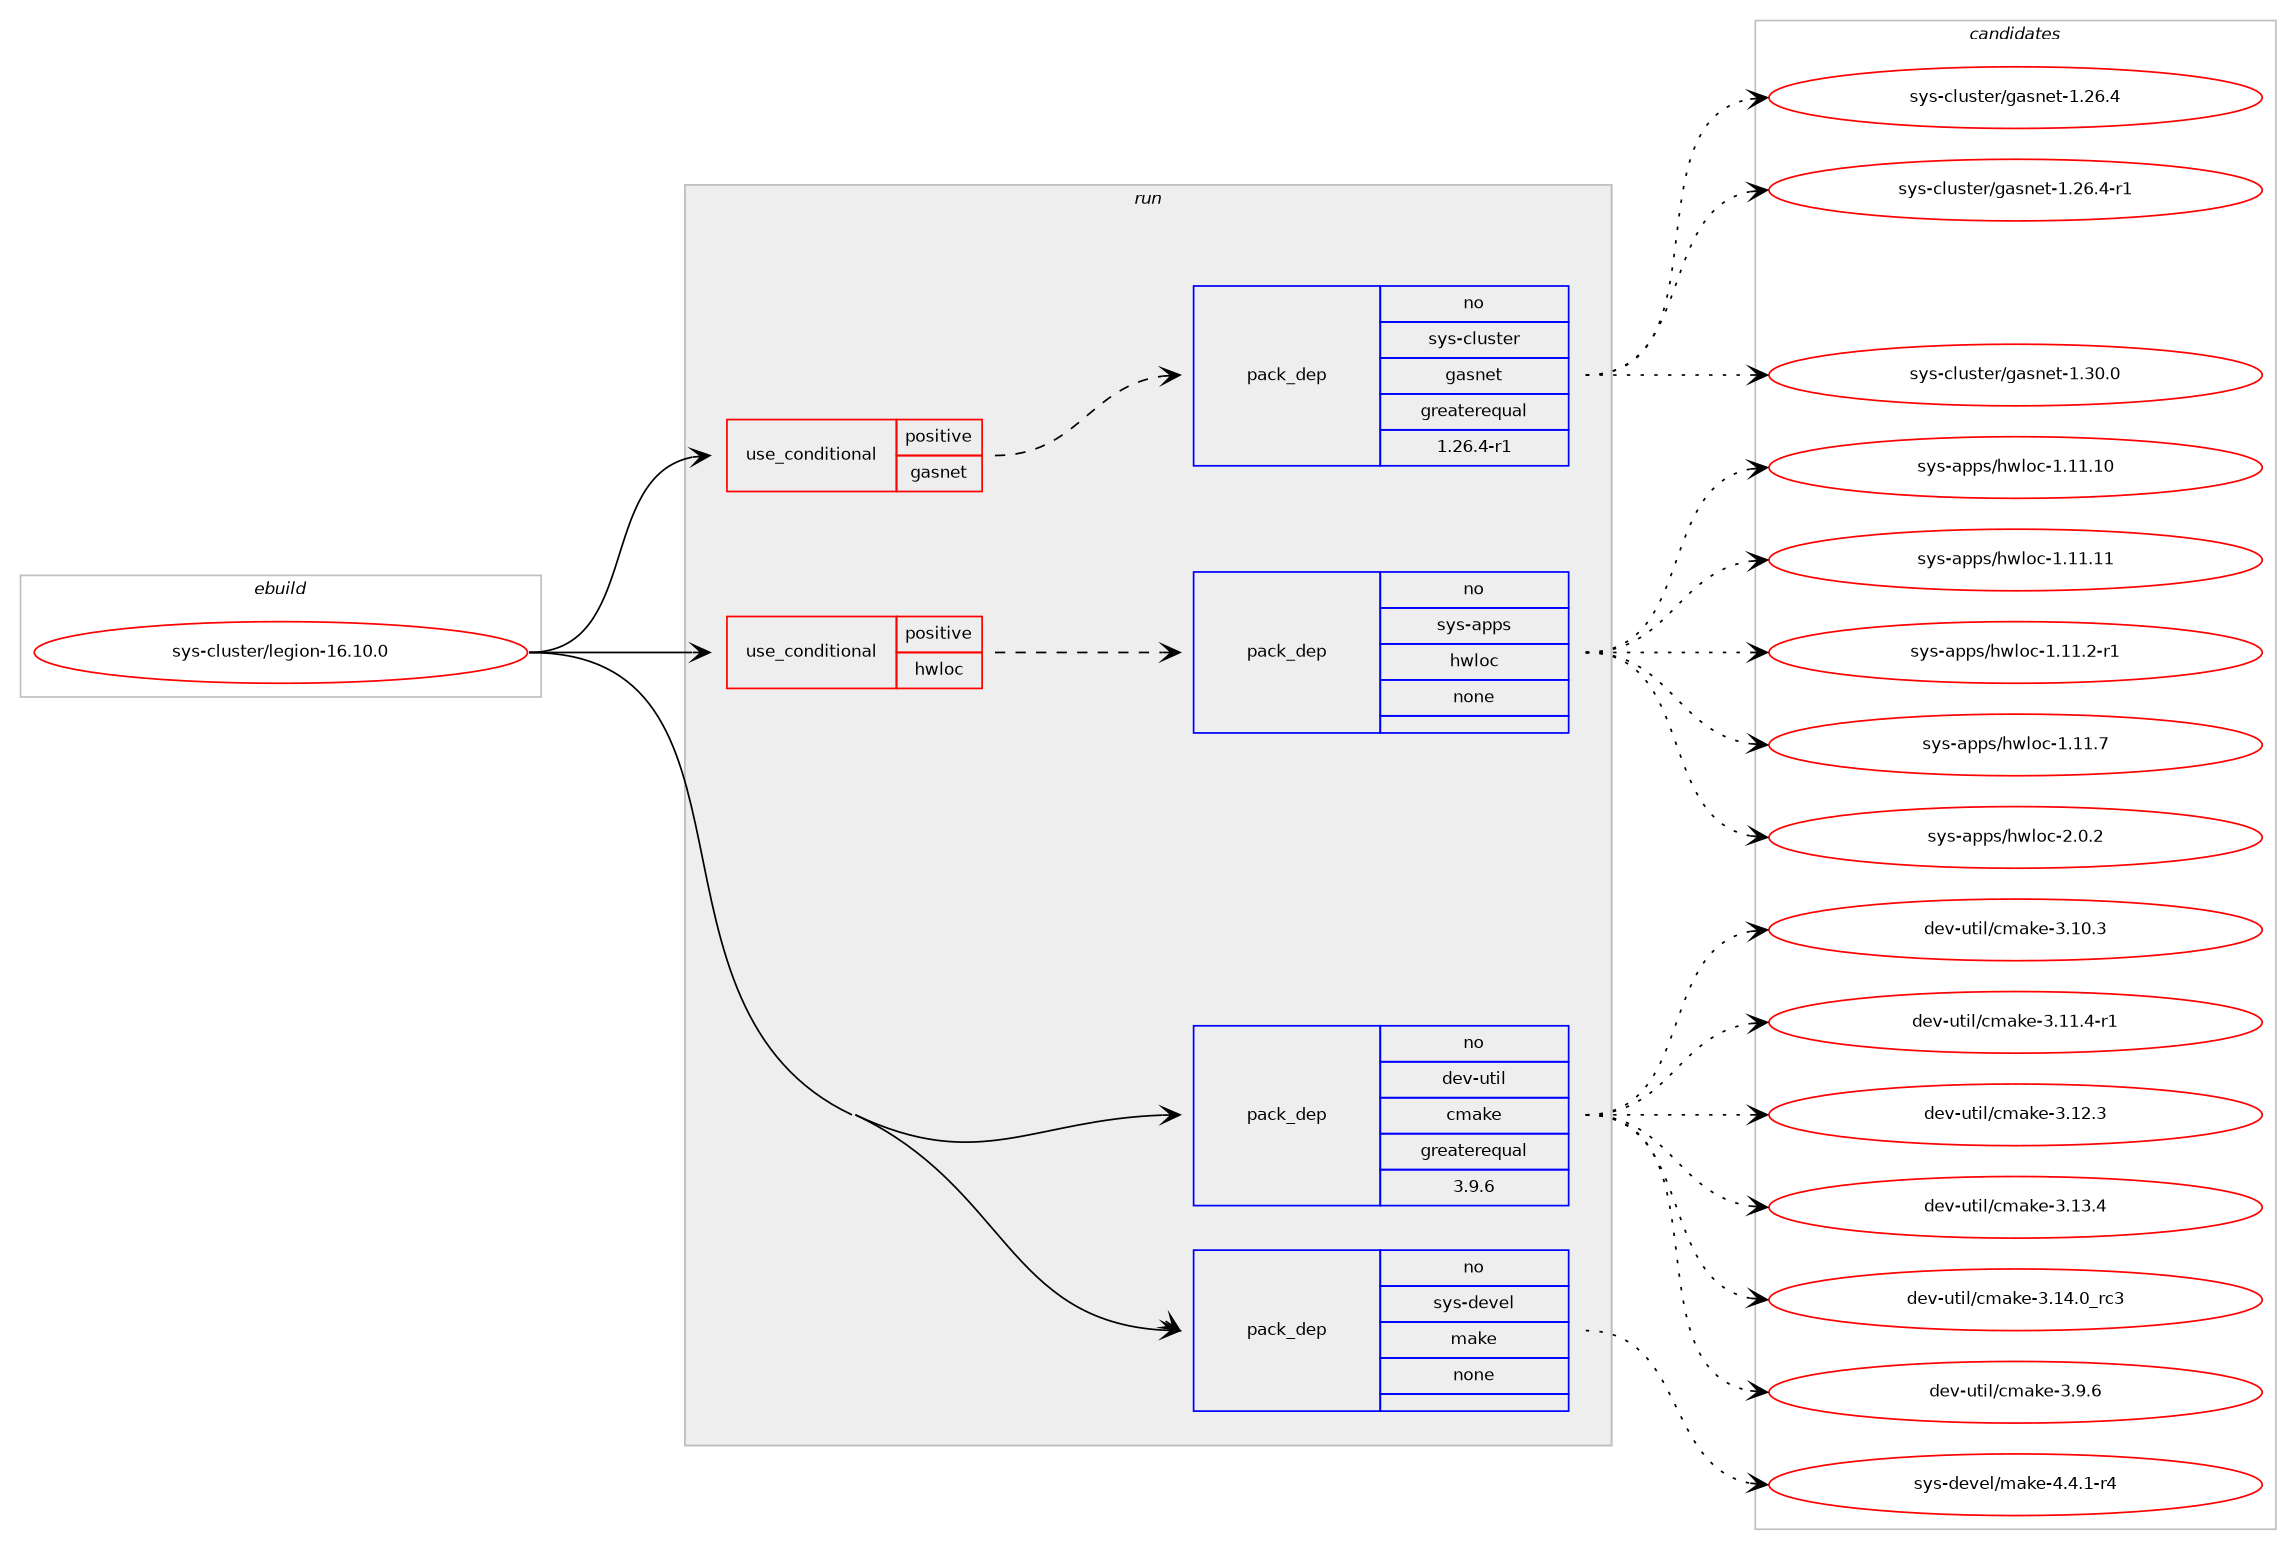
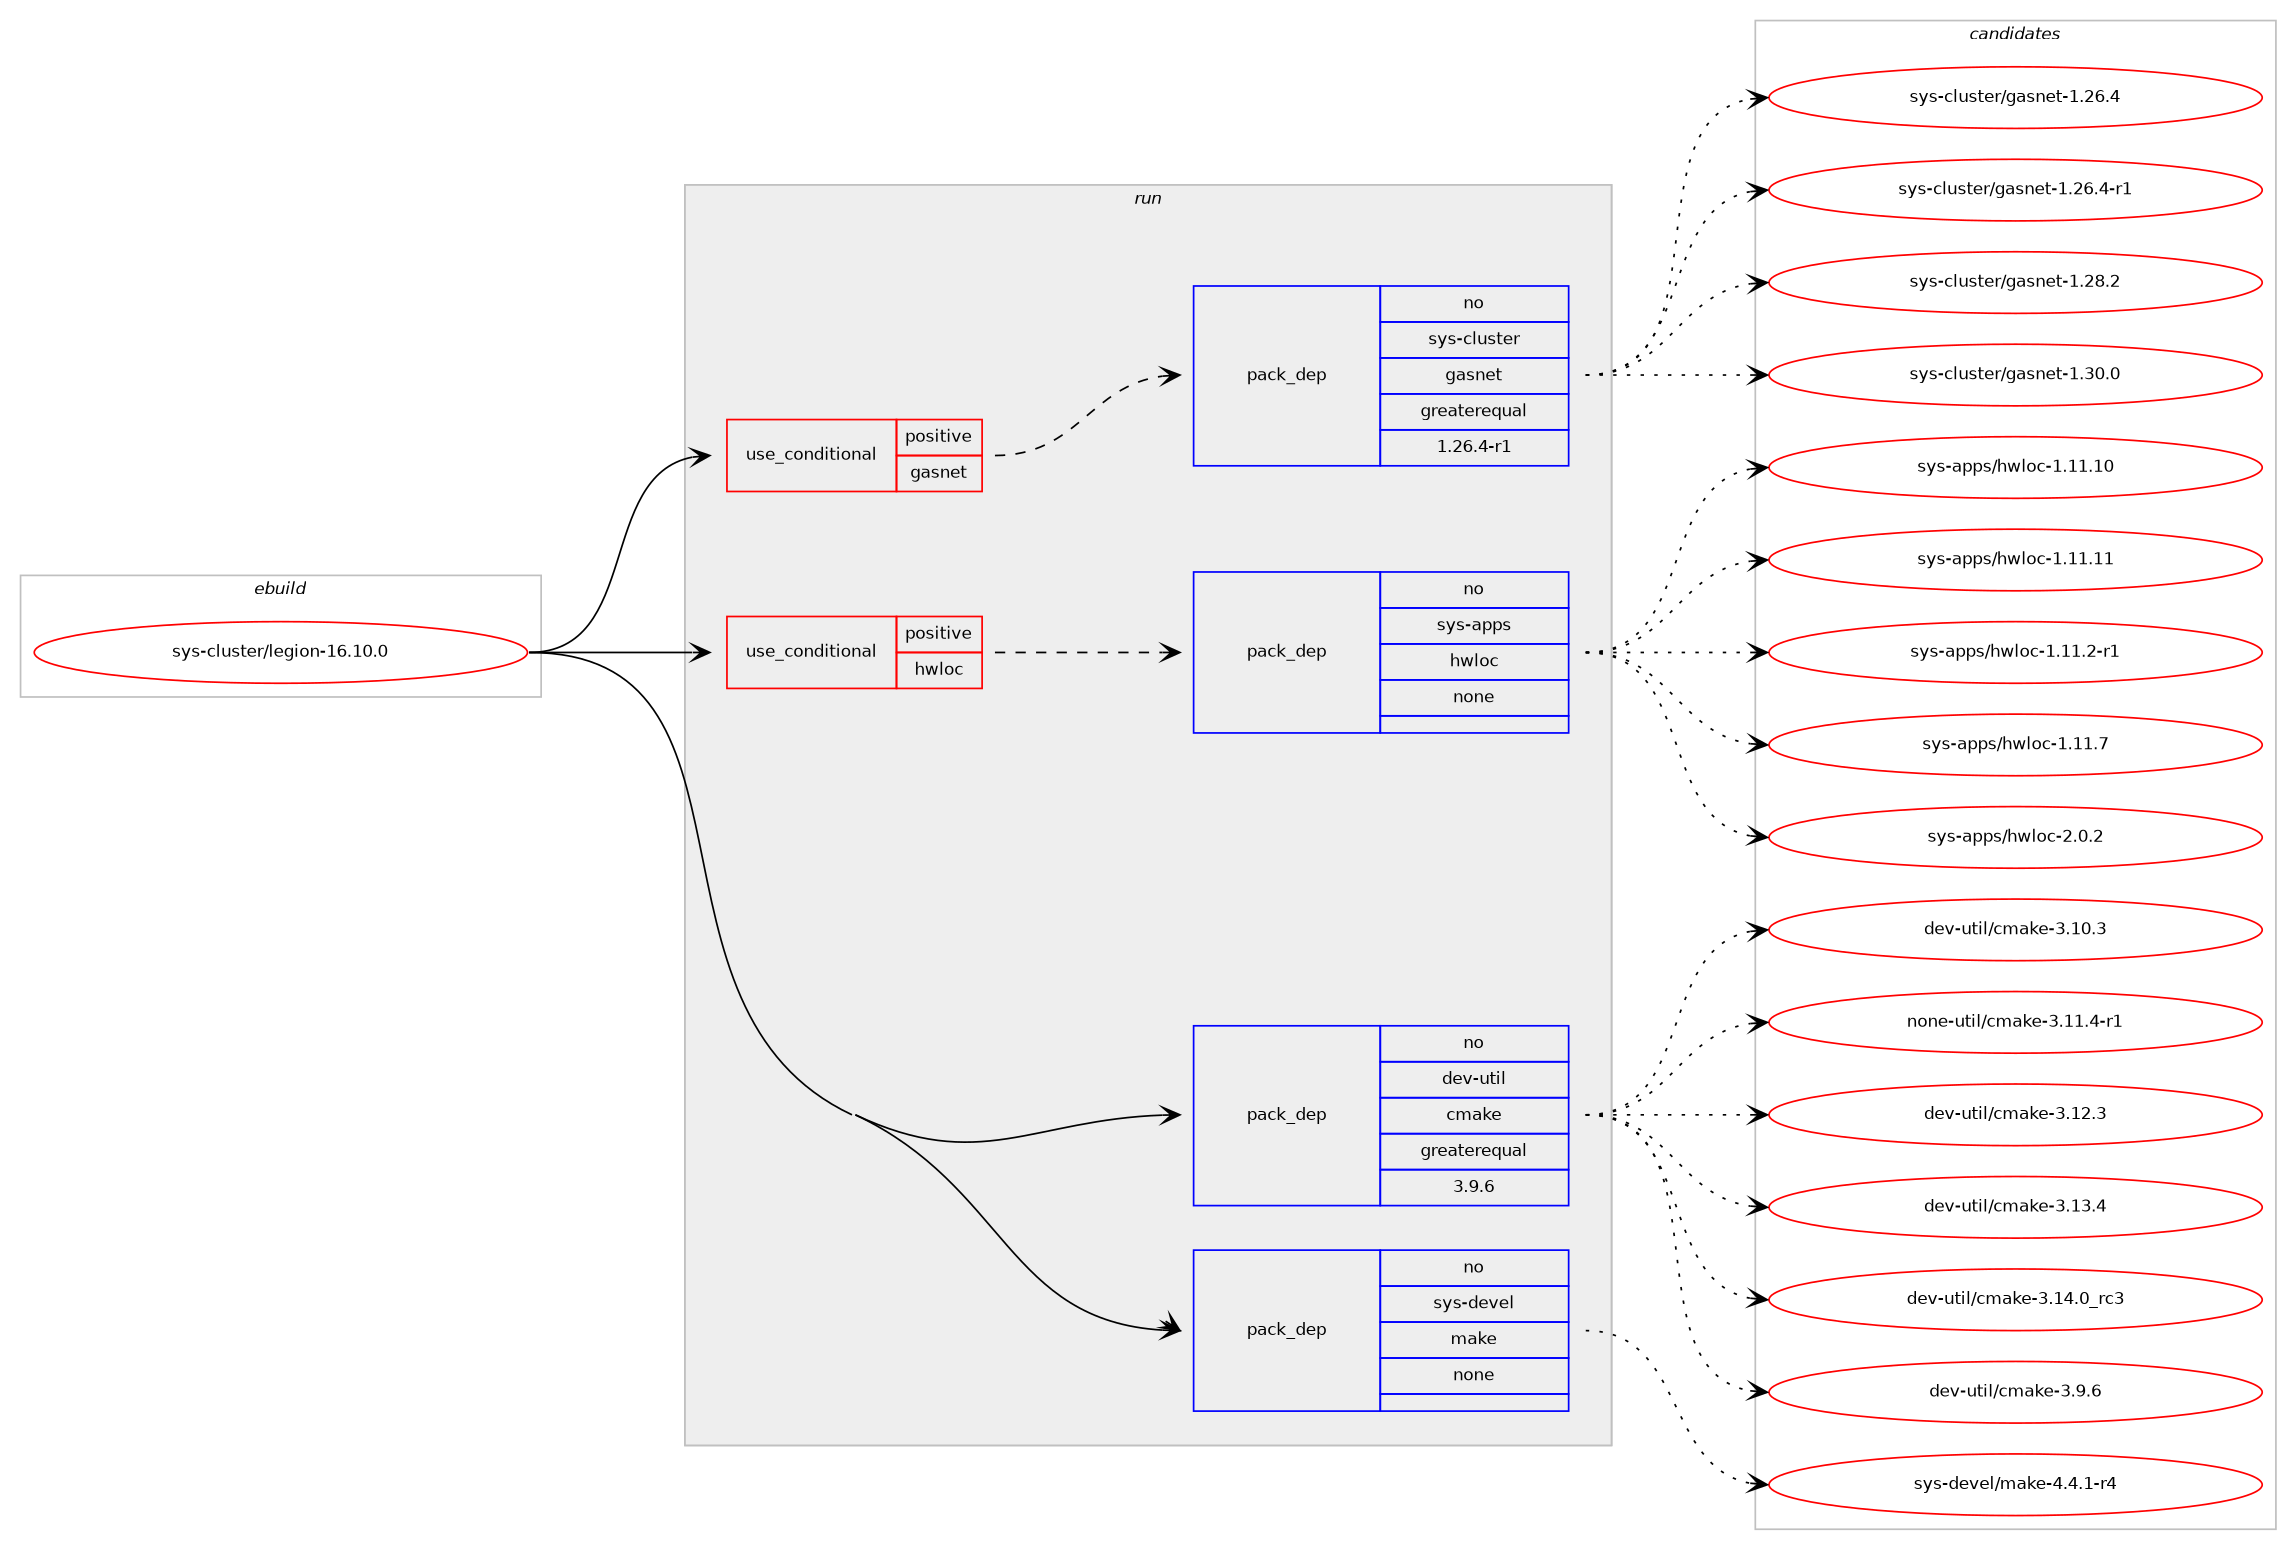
  digraph {
    compound=true
    concentrate=true
    fontname=Helvetica
    fontsize=10
    newrank=true
    rankdir=LR
    ranksep=1.5
    node [color=red fontname=Helvetica fontsize=10]
    edge [arrowhead=vee headport=w style=dotted tailport=e weight=100]
    n1 [label="sys-cluster/legion-16.10.0" width=4]
    n2 [color=blue label=<<TABLE BORDER="0" CELLBORDER="1" CELLSPACING="0" CELLPADDING="4" WIDTH="220"><TR><TD ROWSPAN="6" CELLPADDING="30">pack_dep</TD></TR><TR><TD WIDTH="110">no</TD></TR><TR><TD>sys-cluster</TD></TR><TR><TD>gasnet</TD></TR><TR><TD>greaterequal</TD></TR><TR><TD>1.26.4-r1</TD></TR></TABLE>> shape=none]
    n3 [label=<<TABLE BORDER="0" CELLBORDER="1" CELLSPACING="0" CELLPADDING="4"><TR><TD ROWSPAN="3" CELLPADDING="10">use_conditional</TD></TR><TR><TD>positive</TD></TR><TR><TD>gasnet</TD></TR></TABLE>> shape=none]
    n4 [color=blue label=<<TABLE BORDER="0" CELLBORDER="1" CELLSPACING="0" CELLPADDING="4" WIDTH="220"><TR><TD ROWSPAN="6" CELLPADDING="30">pack_dep</TD></TR><TR><TD WIDTH="110">no</TD></TR><TR><TD>sys-apps</TD></TR><TR><TD>hwloc</TD></TR><TR><TD>none</TD></TR><TR><TD></TD></TR></TABLE>> shape=none]
    n5 [label=<<TABLE BORDER="0" CELLBORDER="1" CELLSPACING="0" CELLPADDING="4"><TR><TD ROWSPAN="3" CELLPADDING="10">use_conditional</TD></TR><TR><TD>positive</TD></TR><TR><TD>hwloc</TD></TR></TABLE>> shape=none]
    n6 [color=blue label=<<TABLE BORDER="0" CELLBORDER="1" CELLSPACING="0" CELLPADDING="4" WIDTH="220"><TR><TD ROWSPAN="6" CELLPADDING="30">pack_dep</TD></TR><TR><TD WIDTH="110">no</TD></TR><TR><TD>dev-util</TD></TR><TR><TD>cmake</TD></TR><TR><TD>greaterequal</TD></TR><TR><TD>3.9.6</TD></TR></TABLE>> shape=none]
    n7 [color=blue label=<<TABLE BORDER="0" CELLBORDER="1" CELLSPACING="0" CELLPADDING="4" WIDTH="220"><TR><TD ROWSPAN="6" CELLPADDING="30">pack_dep</TD></TR><TR><TD WIDTH="110">no</TD></TR><TR><TD>sys-devel</TD></TR><TR><TD>make</TD></TR><TR><TD>none</TD></TR><TR><TD></TD></TR></TABLE>> shape=none]
    n8 [label="sys-cluster/gasnet-1.26.4" width=4]
    n9 [label="sys-cluster/gasnet-1.26.4-r1" width=4]
+   n10 [label="sys-cluster/gasnet-1.28.2" width=4]
    n11 [label="sys-cluster/gasnet-1.30.0" width=4]
    n12 [label="sys-apps/hwloc-1.11.10" width=4]
    n13 [label="sys-apps/hwloc-1.11.11" width=4]
    n14 [label="sys-apps/hwloc-1.11.2-r1" width=4]
    n15 [label="sys-apps/hwloc-1.11.7" width=4]
    n16 [label="sys-apps/hwloc-2.0.2" width=4]
    n17 [label="dev-util/cmake-3.10.3" width=4]
-   n18 [label="dev-util/cmake-3.11.4-r1" width=4]
+   n18 [label="none-util/cmake-3.11.4-r1" width=4]
    n19 [label="dev-util/cmake-3.12.3" width=4]
    n20 [label="dev-util/cmake-3.13.4" width=4]
    n21 [label="dev-util/cmake-3.14.0_rc3" width=4]
    n22 [label="dev-util/cmake-3.9.6" width=4]
    n23 [label="sys-devel/make-4.4.1-r4" width=4]
    subgraph cluster_1 {
      color=gray
      label=<<i>ebuild</i>>
      rank=same
      n1
    }
    subgraph cluster_2 {
      color=gray
      label=<<i>dependencies</i>>
      subgraph cluster_3 {
        color=gray
        fillcolor="#eeeeee"
        label=<<i>compile</i>>
        style=filled
        subgraph sub_4 {
          color=gray
          fillcolor="#eeeeee"
          label=<<i>compile</i>>
          style=filled
          n3
          subgraph sub_5 {
            color=gray
            fillcolor="#eeeeee"
            label=<<i>compile</i>>
            style=filled
            n2
          }
        }
        subgraph sub_6 {
          color=gray
          fillcolor="#eeeeee"
          label=<<i>compile</i>>
          style=filled
          n5
          subgraph sub_7 {
            color=gray
            fillcolor="#eeeeee"
            label=<<i>compile</i>>
            style=filled
            n4
          }
        }
        subgraph sub_8 {
          color=gray
          fillcolor="#eeeeee"
          label=<<i>compile</i>>
          style=filled
          n6
        }
        subgraph sub_9 {
          color=gray
          fillcolor="#eeeeee"
          label=<<i>compile</i>>
          style=filled
          n7
        }
      }
      subgraph cluster_10 {
        color=gray
        fillcolor="#eeeeee"
        label=<<i>compile and run</i>>
        style=filled
      }
      subgraph cluster_11 {
        color=gray
        fillcolor="#eeeeee"
        label=<<i>run</i>>
        style=filled
      }
    }
    subgraph cluster_12 {
      color=gray
      label=<<i>candidates</i>>
      rank=same
      subgraph sub_13 {
        color=black
        label=<<i>candidates</i>>
        nodesep=1
        rank=same
        n8
        n9
+       n10
        n11
      }
      subgraph sub_14 {
        color=black
        label=<<i>candidates</i>>
        nodesep=1
        rank=same
        n12
        n13
        n14
        n15
        n16
      }
      subgraph sub_15 {
        color=black
        label=<<i>candidates</i>>
        nodesep=1
        rank=same
        n17
        n18
        n19
        n20
        n21
        n22
      }
      subgraph sub_16 {
        color=black
        label=<<i>candidates</i>>
        nodesep=1
        rank=same
        n23
      }
    }
    n1 -> n3 [style=solid weight=20]
    n1 -> n5 [style=solid weight=20]
    n1 -> n6 [style=solid weight=20]
    n1 -> n7 [style=solid weight=20]
    n2 -> n8
    n2 -> n9
+   n2 -> n10
    n2 -> n11
    n3 -> n2 [style=dashed weight=20]
    n4 -> n12
    n4 -> n13
    n4 -> n14
    n4 -> n15
    n4 -> n16
    n5 -> n4 [style=dashed weight=20]
    n6 -> n17
    n6 -> n18
    n6 -> n19
    n6 -> n20
    n6 -> n21
    n6 -> n22
    n7 -> n23
  }
